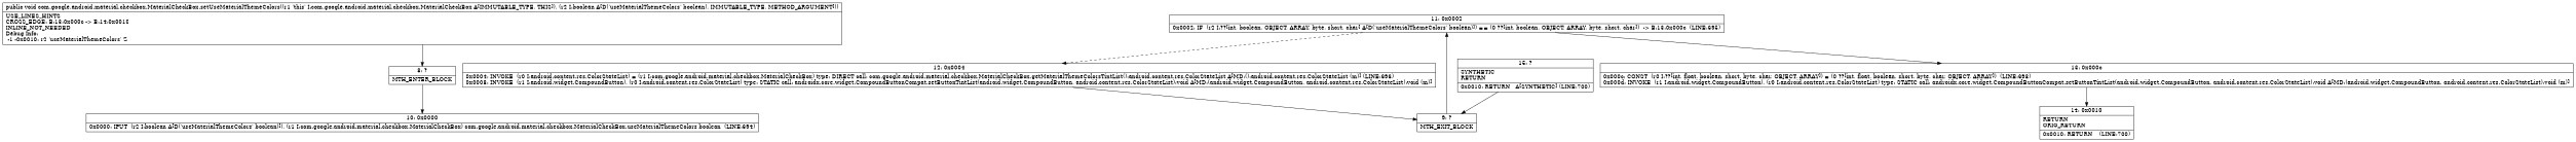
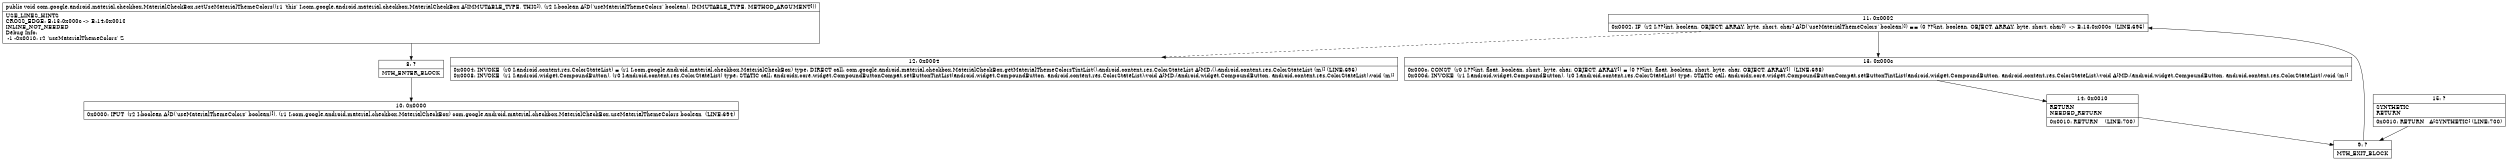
  digraph {
    node [shape=record]
    n1 [label="{8\:\ ?|MTH_ENTER_BLOCK\l}"]
    n2 [label="{10\:\ 0x0000|0x0000: IPUT  (r2 I:boolean A[D('useMaterialThemeColors' boolean)]), (r1 I:com.google.android.material.checkbox.MaterialCheckBox) com.google.android.material.checkbox.MaterialCheckBox.useMaterialThemeColors boolean  (LINE:694)\l}"]
    n3 [label="{11\:\ 0x0002|0x0002: IF  (r2 I:??[int, boolean, OBJECT, ARRAY, byte, short, char] A[D('useMaterialThemeColors' boolean)]) == (0 ??[int, boolean, OBJECT, ARRAY, byte, short, char])  \-\> B:13:0x000c  (LINE:695)\l}"]
    n4 [label="{12\:\ 0x0004|0x0004: INVOKE  (r0 I:android.content.res.ColorStateList) = (r1 I:com.google.android.material.checkbox.MaterialCheckBox) type: DIRECT call: com.google.android.material.checkbox.MaterialCheckBox.getMaterialThemeColorsTintList():android.content.res.ColorStateList A[MD:():android.content.res.ColorStateList (m)] (LINE:696)\l0x0008: INVOKE  (r1 I:android.widget.CompoundButton), (r0 I:android.content.res.ColorStateList) type: STATIC call: androidx.core.widget.CompoundButtonCompat.setButtonTintList(android.widget.CompoundButton, android.content.res.ColorStateList):void A[MD:(android.widget.CompoundButton, android.content.res.ColorStateList):void (m)]\l}"]
    n5 [label="{13\:\ 0x000c|0x000c: CONST  (r0 I:??[int, float, boolean, short, byte, char, OBJECT, ARRAY]) = (0 ??[int, float, boolean, short, byte, char, OBJECT, ARRAY])  (LINE:698)\l0x000d: INVOKE  (r1 I:android.widget.CompoundButton), (r0 I:android.content.res.ColorStateList) type: STATIC call: androidx.core.widget.CompoundButtonCompat.setButtonTintList(android.widget.CompoundButton, android.content.res.ColorStateList):void A[MD:(android.widget.CompoundButton, android.content.res.ColorStateList):void (m)]\l}"]
-   n6 [label="{14\:\ 0x0010|RETURN\lORIG_RETURN\l|0x0010: RETURN    (LINE:700)\l}"]
+   n6 [label="{14\:\ 0x0010|RETURN\lNEEDED_RETURN\l|0x0010: RETURN    (LINE:700)\l}"]
    n7 [label="{15\:\ ?|SYNTHETIC\lRETURN\l|0x0010: RETURN   A[SYNTHETIC] (LINE:700)\l}"]
    n8 [label="{9\:\ ?|MTH_EXIT_BLOCK\l}"]
    n9 [label="{public void com.google.android.material.checkbox.MaterialCheckBox.setUseMaterialThemeColors((r1 'this' I:com.google.android.material.checkbox.MaterialCheckBox A[IMMUTABLE_TYPE, THIS]), (r2 I:boolean A[D('useMaterialThemeColors' boolean), IMMUTABLE_TYPE, METHOD_ARGUMENT]))  | USE_LINES_HINTS\lCROSS_EDGE: B:13:0x000c \-\> B:14:0x0010\lINLINE_NOT_NEEDED\lDebug Info:\l  \-1 \-0x0010: r2 'useMaterialThemeColors' Z\l}"]
    n1 -> n2
    n3 -> n4 [style=dashed]
    n3 -> n5
    n5 -> n6
-   n4 -> n8
+   n6 -> n8
    n7 -> n8
    n8 -> n3
    n9 -> n1
  }
